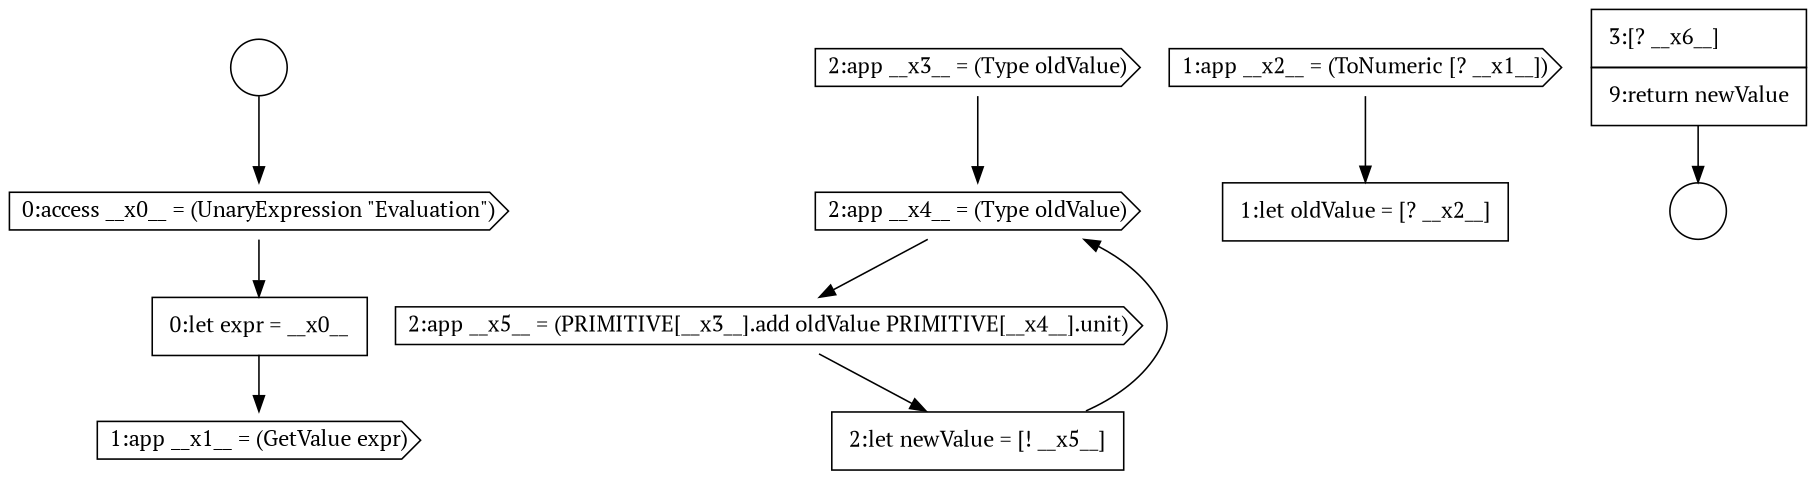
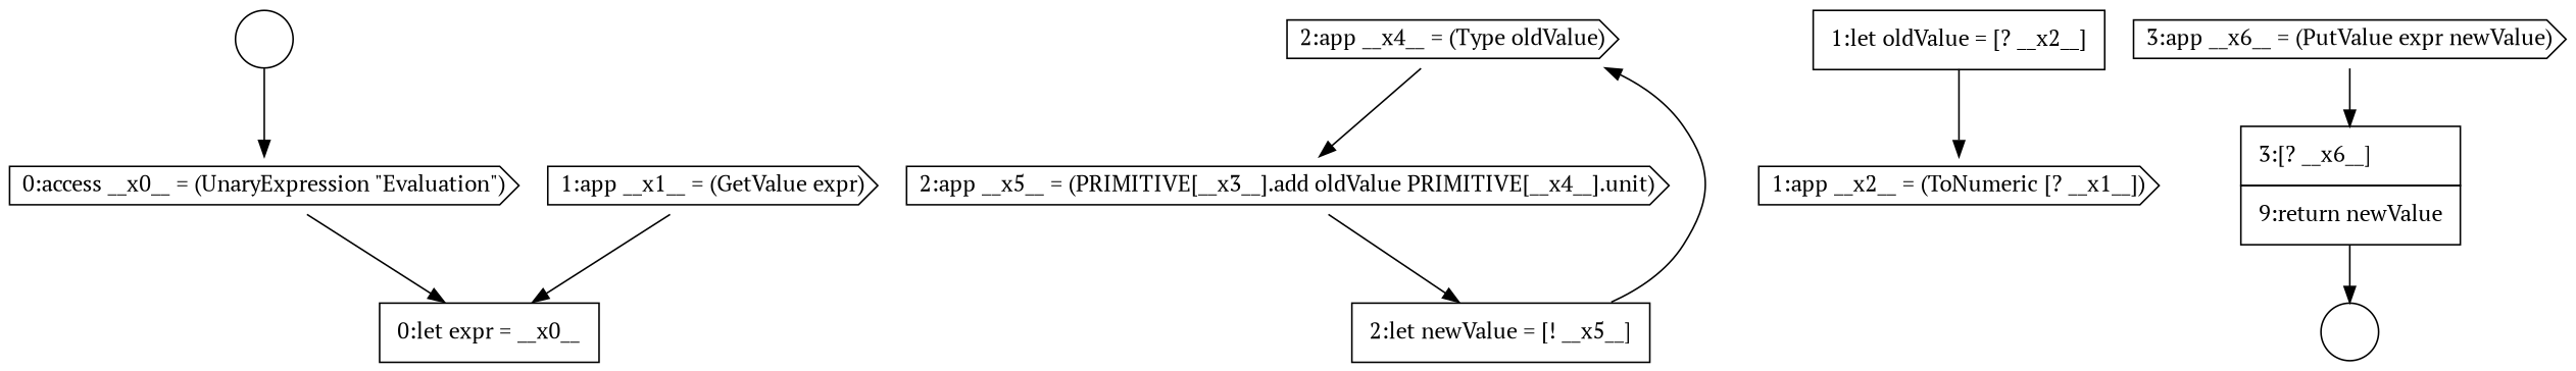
  digraph {
    fontname="PT Serif"
    node [color=black fillcolor=white fontname="PT Serif" shape=cds style=filled]
    edge [color=black fontname="PT Serif"]
    n1 [label=" " shape=circle]
    n2 [label=<<font color="black">0:access __x0__ = (UnaryExpression &quot;Evaluation&quot;)</font>>]
    n3 [label=<<font color="black">     <table border="0" cellborder="1" cellspacing="0" cellpadding="10">       <tr><td align="left">0:let expr = __x0__</td></tr>     </table>   </font>> margin=0 shape=none]
    n4 [label=<<font color="black">2:app __x4__ = (Type oldValue)</font>>]
    n5 [label=<<font color="black">2:app __x5__ = (PRIMITIVE[__x3__].add oldValue PRIMITIVE[__x4__].unit)</font>>]
    n6 [label=<<font color="black">     <table border="0" cellborder="1" cellspacing="0" cellpadding="10">       <tr><td align="left">2:let newValue = [! __x5__]</td></tr>     </table>   </font>> margin=0 shape=none]
    n7 [label=<<font color="black">1:app __x1__ = (GetValue expr)</font>>]
    n8 [label=<<font color="black">1:app __x2__ = (ToNumeric [? __x1__])</font>>]
    n9 [label=<<font color="black">     <table border="0" cellborder="1" cellspacing="0" cellpadding="10">       <tr><td align="left">1:let oldValue = [? __x2__]</td></tr>     </table>   </font>> margin=0 shape=none]
-   n10 [label=<<font color="black">2:app __x3__ = (Type oldValue)</font>>]
+   n11 [label=<<font color="black">3:app __x6__ = (PutValue expr newValue)</font>>]
    n12 [label=<<font color="black">     <table border="0" cellborder="1" cellspacing="0" cellpadding="10">       <tr><td align="left">3:[? __x6__]</td></tr>       <tr><td align="left">9:return newValue</td></tr>     </table>   </font>> margin=0 shape=none]
    n13 [label=" " shape=circle]
    n1 -> n2
    n2 -> n3
-   n3 -> n7
+   n7 -> n3
    n4 -> n5
    n5 -> n6
    n6 -> n4
-   n8 -> n9
-   n10 -> n4
+   n9 -> n8
+   n11 -> n12
    n12 -> n13
  }
